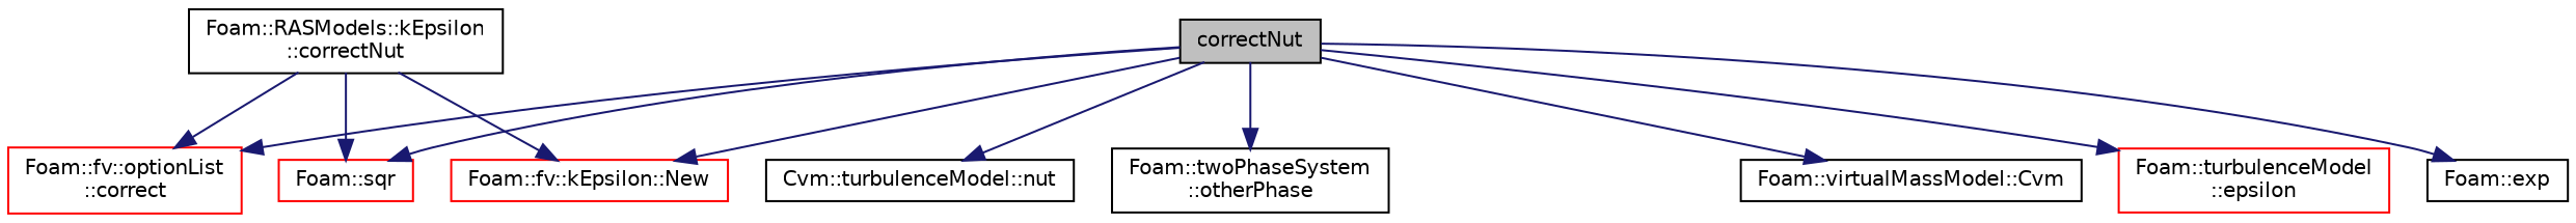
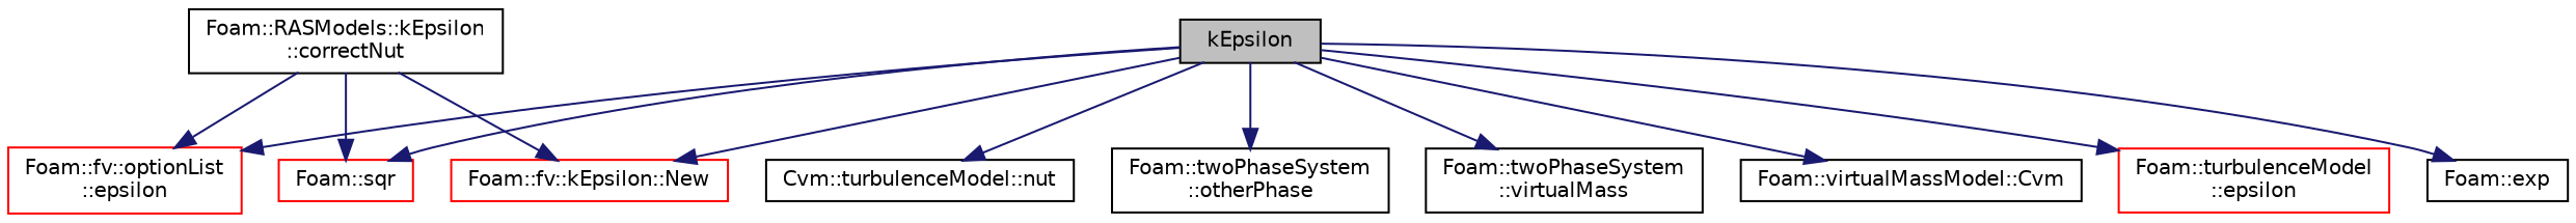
  digraph {
    rankdir=TB
    node [color=black fontname=Helvetica fontsize=10 shape=record]
    edge [color=midnightblue fontname=Helvetica fontsize=10 labelfontname=Helvetica labelfontsize=10 style=solid]
-   n1 [fillcolor=grey75 fontcolor=black height=0.2 label=correctNut style=filled width=0.4]
-   n2 [color=red height=0.2 label="Foam::fv::optionList\l::correct" width=0.4]
+   n1 [fillcolor=grey75 fontcolor=black height=0.2 label=kEpsilon style=filled width=0.4]
+   n2 [color=red height=0.2 label="Foam::fv::optionList\l::epsilon" width=0.4]
    n3 [color=red height=0.2 label="Foam::sqr" width=0.4]
    n4 [color=red height=0.2 label="Foam::fv::kEpsilon::New" width=0.4]
    n5 [height=0.2 label="Foam::virtualMassModel::Cvm" width=0.4]
    n6 [color=red height=0.2 label="Foam::turbulenceModel\l::epsilon" width=0.4]
    n7 [height=0.2 label="Foam::exp" width=0.4]
    n8 [height=0.2 label="Cvm::turbulenceModel::nut" width=0.4]
    n9 [height=0.2 label="Foam::twoPhaseSystem\l::otherPhase" width=0.4]
+   n10 [height=0.2 label="Foam::twoPhaseSystem\l::virtualMass" width=0.4]
    n11 [height=0.2 label="Foam::RASModels::kEpsilon\l::correctNut" width=0.4]
    n1 -> n2
    n1 -> n3
    n1 -> n4
    n1 -> n5
    n1 -> n6
    n1 -> n7
    n1 -> n8
    n1 -> n9
+   n1 -> n10
    n11 -> n2
    n11 -> n3
    n11 -> n4
  }
